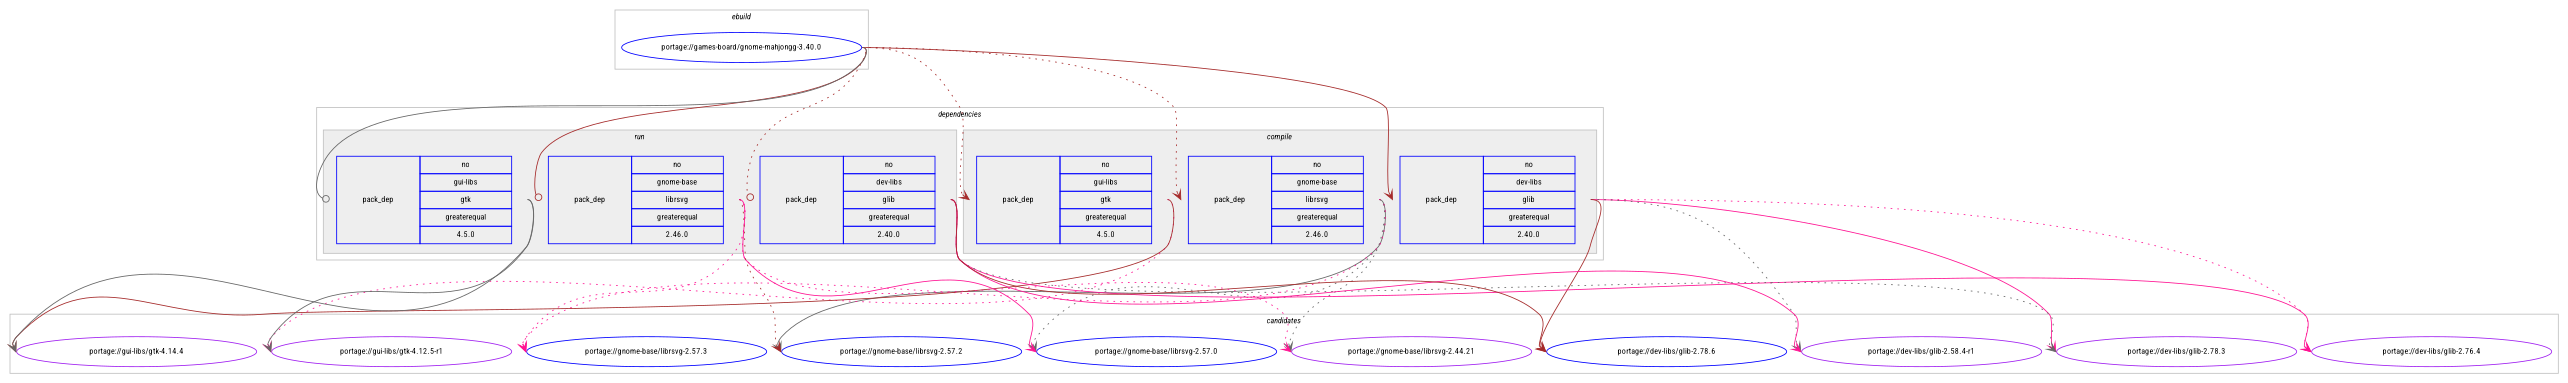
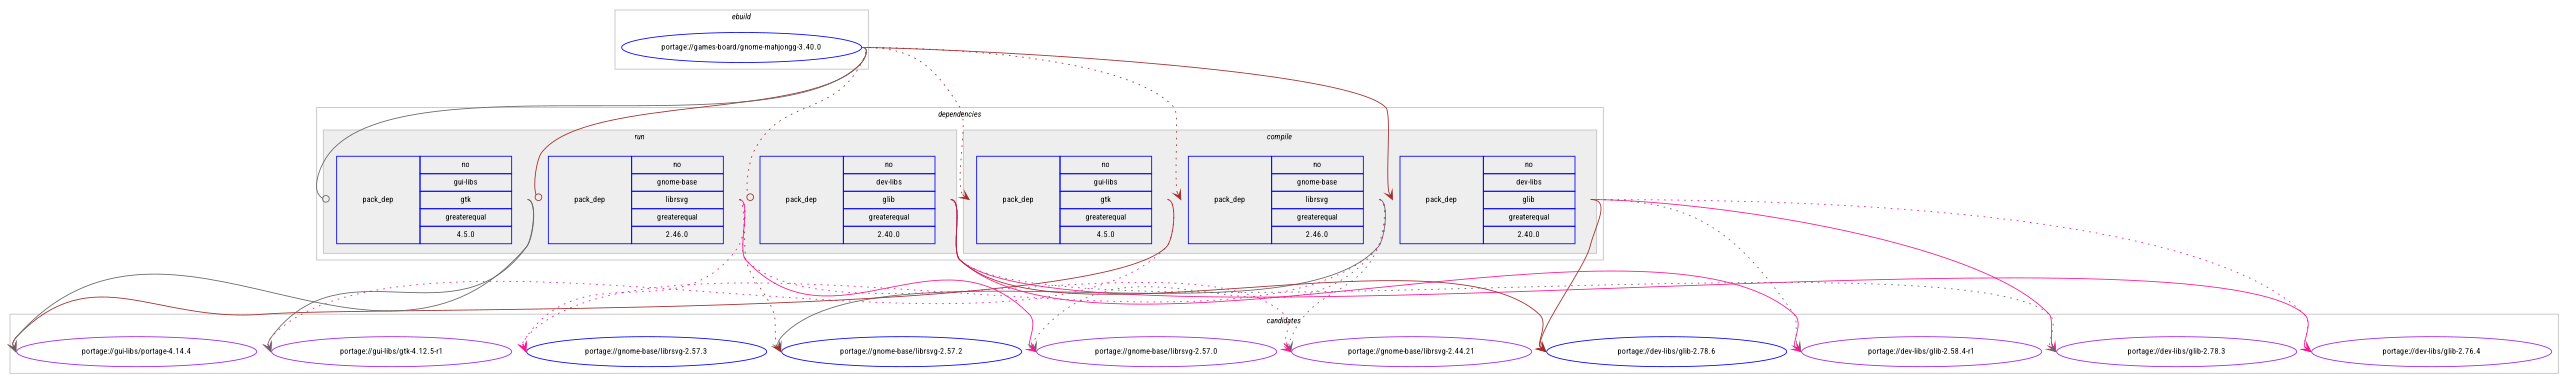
  digraph {
    compound=true
    concentrate=true
    fontname="Roboto Condensed"
    fontsize=10
    newrank=true
    rankdir=TB
    ranksep=1.5
    node [color=blue fontname="Roboto Condensed" fontsize=10]
    edge [arrowhead=vee color=brown fontname="Roboto Condensed" headport=w style=solid tailport=e weight=100]
    n1 [label="portage://games-board/gnome-mahjongg-3.40.0" width=4]
    n2 [label=<<TABLE BORDER="0" CELLBORDER="1" CELLSPACING="0" CELLPADDING="4" WIDTH="220"><TR><TD ROWSPAN="6" CELLPADDING="30">pack_dep</TD></TR><TR><TD WIDTH="110">no</TD></TR><TR><TD>dev-libs</TD></TR><TR><TD>glib</TD></TR><TR><TD>greaterequal</TD></TR><TR><TD>2.40.0</TD></TR></TABLE>> shape=none]
    n3 [label=<<TABLE BORDER="0" CELLBORDER="1" CELLSPACING="0" CELLPADDING="4" WIDTH="220"><TR><TD ROWSPAN="6" CELLPADDING="30">pack_dep</TD></TR><TR><TD WIDTH="110">no</TD></TR><TR><TD>gnome-base</TD></TR><TR><TD>librsvg</TD></TR><TR><TD>greaterequal</TD></TR><TR><TD>2.46.0</TD></TR></TABLE>> shape=none]
    n4 [label=<<TABLE BORDER="0" CELLBORDER="1" CELLSPACING="0" CELLPADDING="4" WIDTH="220"><TR><TD ROWSPAN="6" CELLPADDING="30">pack_dep</TD></TR><TR><TD WIDTH="110">no</TD></TR><TR><TD>gui-libs</TD></TR><TR><TD>gtk</TD></TR><TR><TD>greaterequal</TD></TR><TR><TD>4.5.0</TD></TR></TABLE>> shape=none]
    n5 [label=<<TABLE BORDER="0" CELLBORDER="1" CELLSPACING="0" CELLPADDING="4" WIDTH="220"><TR><TD ROWSPAN="6" CELLPADDING="30">pack_dep</TD></TR><TR><TD WIDTH="110">no</TD></TR><TR><TD>dev-libs</TD></TR><TR><TD>glib</TD></TR><TR><TD>greaterequal</TD></TR><TR><TD>2.40.0</TD></TR></TABLE>> shape=none]
    n6 [label=<<TABLE BORDER="0" CELLBORDER="1" CELLSPACING="0" CELLPADDING="4" WIDTH="220"><TR><TD ROWSPAN="6" CELLPADDING="30">pack_dep</TD></TR><TR><TD WIDTH="110">no</TD></TR><TR><TD>gnome-base</TD></TR><TR><TD>librsvg</TD></TR><TR><TD>greaterequal</TD></TR><TR><TD>2.46.0</TD></TR></TABLE>> shape=none]
    n7 [label=<<TABLE BORDER="0" CELLBORDER="1" CELLSPACING="0" CELLPADDING="4" WIDTH="220"><TR><TD ROWSPAN="6" CELLPADDING="30">pack_dep</TD></TR><TR><TD WIDTH="110">no</TD></TR><TR><TD>gui-libs</TD></TR><TR><TD>gtk</TD></TR><TR><TD>greaterequal</TD></TR><TR><TD>4.5.0</TD></TR></TABLE>> shape=none]
    n8 [color=purple label="portage://dev-libs/glib-2.76.4" width=4]
    n9 [color=purple label="portage://dev-libs/glib-2.78.3" width=4]
    n10 [color=purple label="portage://dev-libs/glib-2.58.4-r1" width=4]
    n11 [label="portage://dev-libs/glib-2.78.6" width=4]
    n12 [color=purple label="portage://gnome-base/librsvg-2.44.21" width=4]
-   n13 [label="portage://gnome-base/librsvg-2.57.0" width=4]
+   n13 [color=purple label="portage://gnome-base/librsvg-2.57.0" width=4]
    n14 [label="portage://gnome-base/librsvg-2.57.2" width=4]
    n15 [label="portage://gnome-base/librsvg-2.57.3" width=4]
    n16 [color=purple label="portage://gui-libs/gtk-4.12.5-r1" width=4]
-   n17 [color=purple label="portage://gui-libs/gtk-4.14.4" width=4]
+   n17 [color=purple label="portage://gui-libs/portage-4.14.4" width=4]
    subgraph cluster_1 {
      color=gray
      label=<<i>ebuild</i>>
      rank=same
      n1
    }
    subgraph cluster_2 {
      color=gray
      label=<<i>dependencies</i>>
      subgraph cluster_3 {
        color=gray
        fillcolor="#eeeeee"
        label=<<i>compile</i>>
        style=filled
        subgraph sub_4 {
          color=gray
          fillcolor="#eeeeee"
          label=<<i>compile</i>>
          style=filled
          n2
        }
        subgraph sub_5 {
          color=gray
          fillcolor="#eeeeee"
          label=<<i>compile</i>>
          style=filled
          n3
        }
        subgraph sub_6 {
          color=gray
          fillcolor="#eeeeee"
          label=<<i>compile</i>>
          style=filled
          n4
        }
      }
      subgraph cluster_7 {
        color=gray
        fillcolor="#eeeeee"
        label=<<i>compile and run</i>>
        style=filled
      }
      subgraph cluster_8 {
        color=gray
        fillcolor="#eeeeee"
        label=<<i>run</i>>
        style=filled
        subgraph sub_9 {
          color=gray
          fillcolor="#eeeeee"
          label=<<i>run</i>>
          style=filled
          n5
        }
        subgraph sub_10 {
          color=gray
          fillcolor="#eeeeee"
          label=<<i>run</i>>
          style=filled
          n6
        }
        subgraph sub_11 {
          color=gray
          fillcolor="#eeeeee"
          label=<<i>run</i>>
          style=filled
          n7
        }
      }
    }
    subgraph cluster_12 {
      color=gray
      label=<<i>candidates</i>>
      rank=same
      subgraph sub_13 {
        color=black
        label=<<i>candidates</i>>
        nodesep=1
        rank=same
        n8
        n9
        n10
        n11
      }
      subgraph sub_14 {
        color=black
        label=<<i>candidates</i>>
        nodesep=1
        rank=same
        n12
        n13
        n14
        n15
      }
      subgraph sub_15 {
        color=black
        label=<<i>candidates</i>>
        nodesep=1
        rank=same
        n16
        n17
      }
      subgraph sub_16 {
        color=black
        label=<<i>candidates</i>>
        nodesep=1
        rank=same
        n8
        n9
        n10
        n11
      }
      subgraph sub_17 {
        color=black
        label=<<i>candidates</i>>
        nodesep=1
        rank=same
        n12
        n13
        n14
        n15
      }
      subgraph sub_18 {
        color=black
        label=<<i>candidates</i>>
        nodesep=1
        rank=same
        n16
        n17
      }
    }
    n1 -> n2 [weight=20]
    n1 -> n3 [style=dotted weight=20]
    n1 -> n4 [style=dotted weight=20]
    n1 -> n5 [arrowhead=odot style=dotted weight=20]
    n1 -> n6 [arrowhead=odot weight=20]
    n1 -> n7 [arrowhead=odot color=gray40 weight=20]
    n2 -> n8 [color=deeppink style=dotted]
    n2 -> n9 [color=deeppink]
    n2 -> n10 [color=gray40 style=dotted]
    n2 -> n11
    n3 -> n12 [color=gray40 style=dotted]
    n3 -> n13 [color=gray40 style=dotted]
    n3 -> n14 [color=gray40]
    n3 -> n15 [color=deeppink style=dotted]
    n4 -> n16 [color=deeppink style=dotted]
    n4 -> n17
    n5 -> n8 [color=deeppink]
    n5 -> n9 [color=gray40 style=dotted]
    n5 -> n10 [color=deeppink]
    n5 -> n11
    n6 -> n12 [color=deeppink style=dotted]
    n6 -> n13 [color=deeppink]
    n6 -> n14 [style=dotted]
    n6 -> n15 [color=deeppink style=dotted]
    n7 -> n16 [color=gray40]
    n7 -> n17 [color=gray40]
  }
